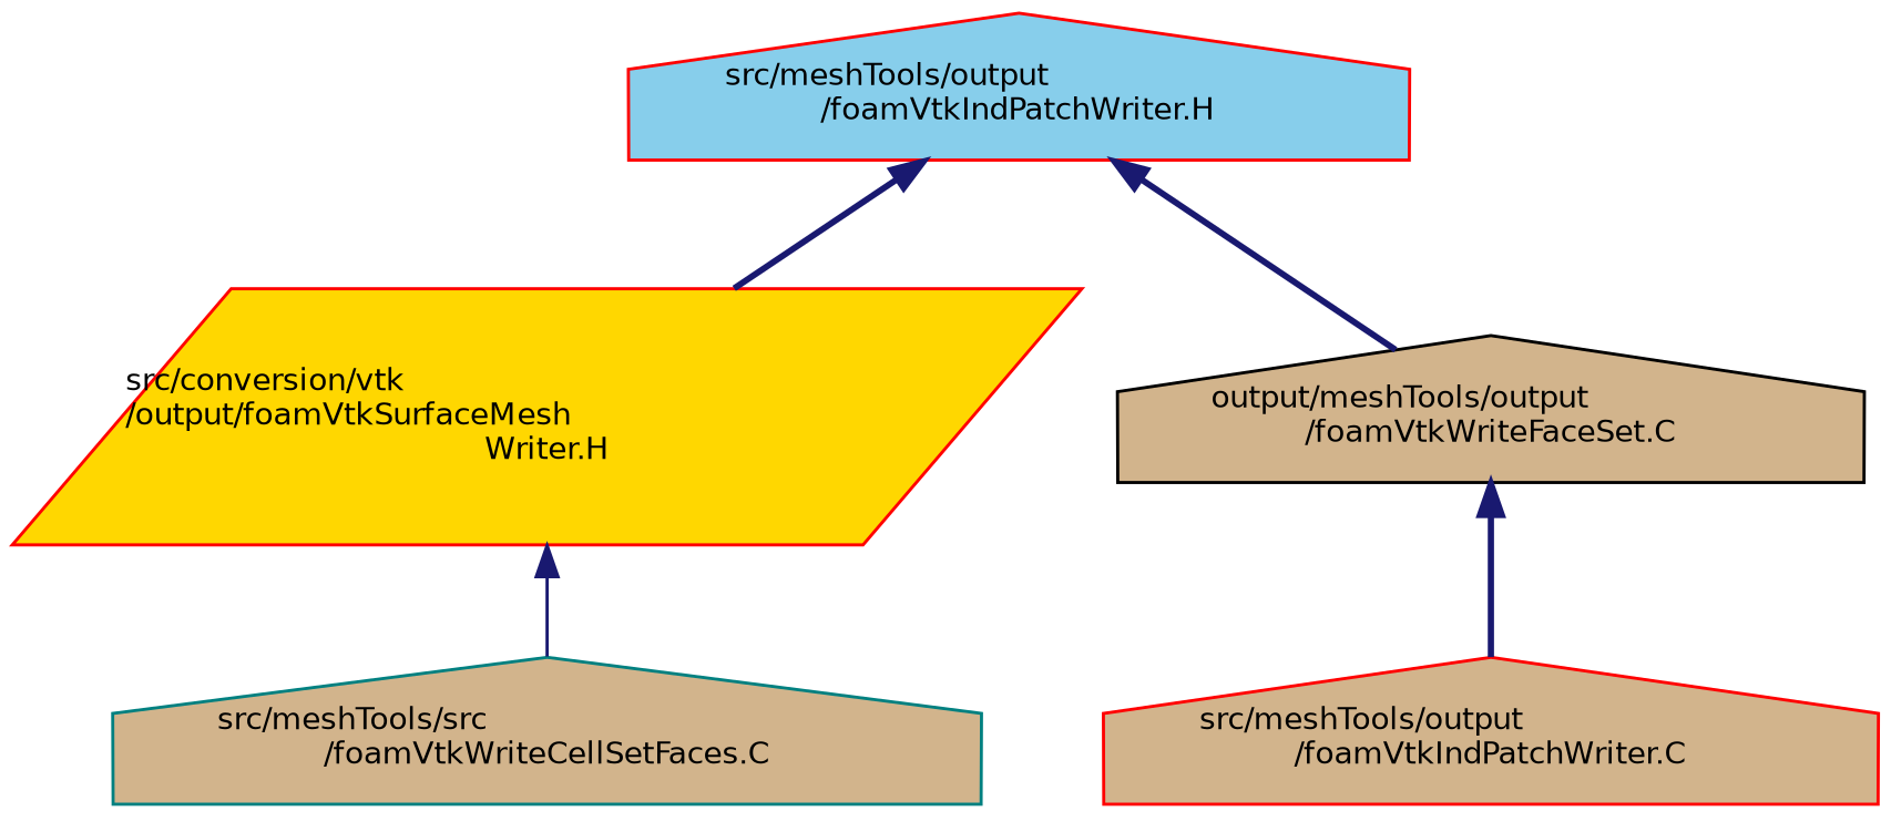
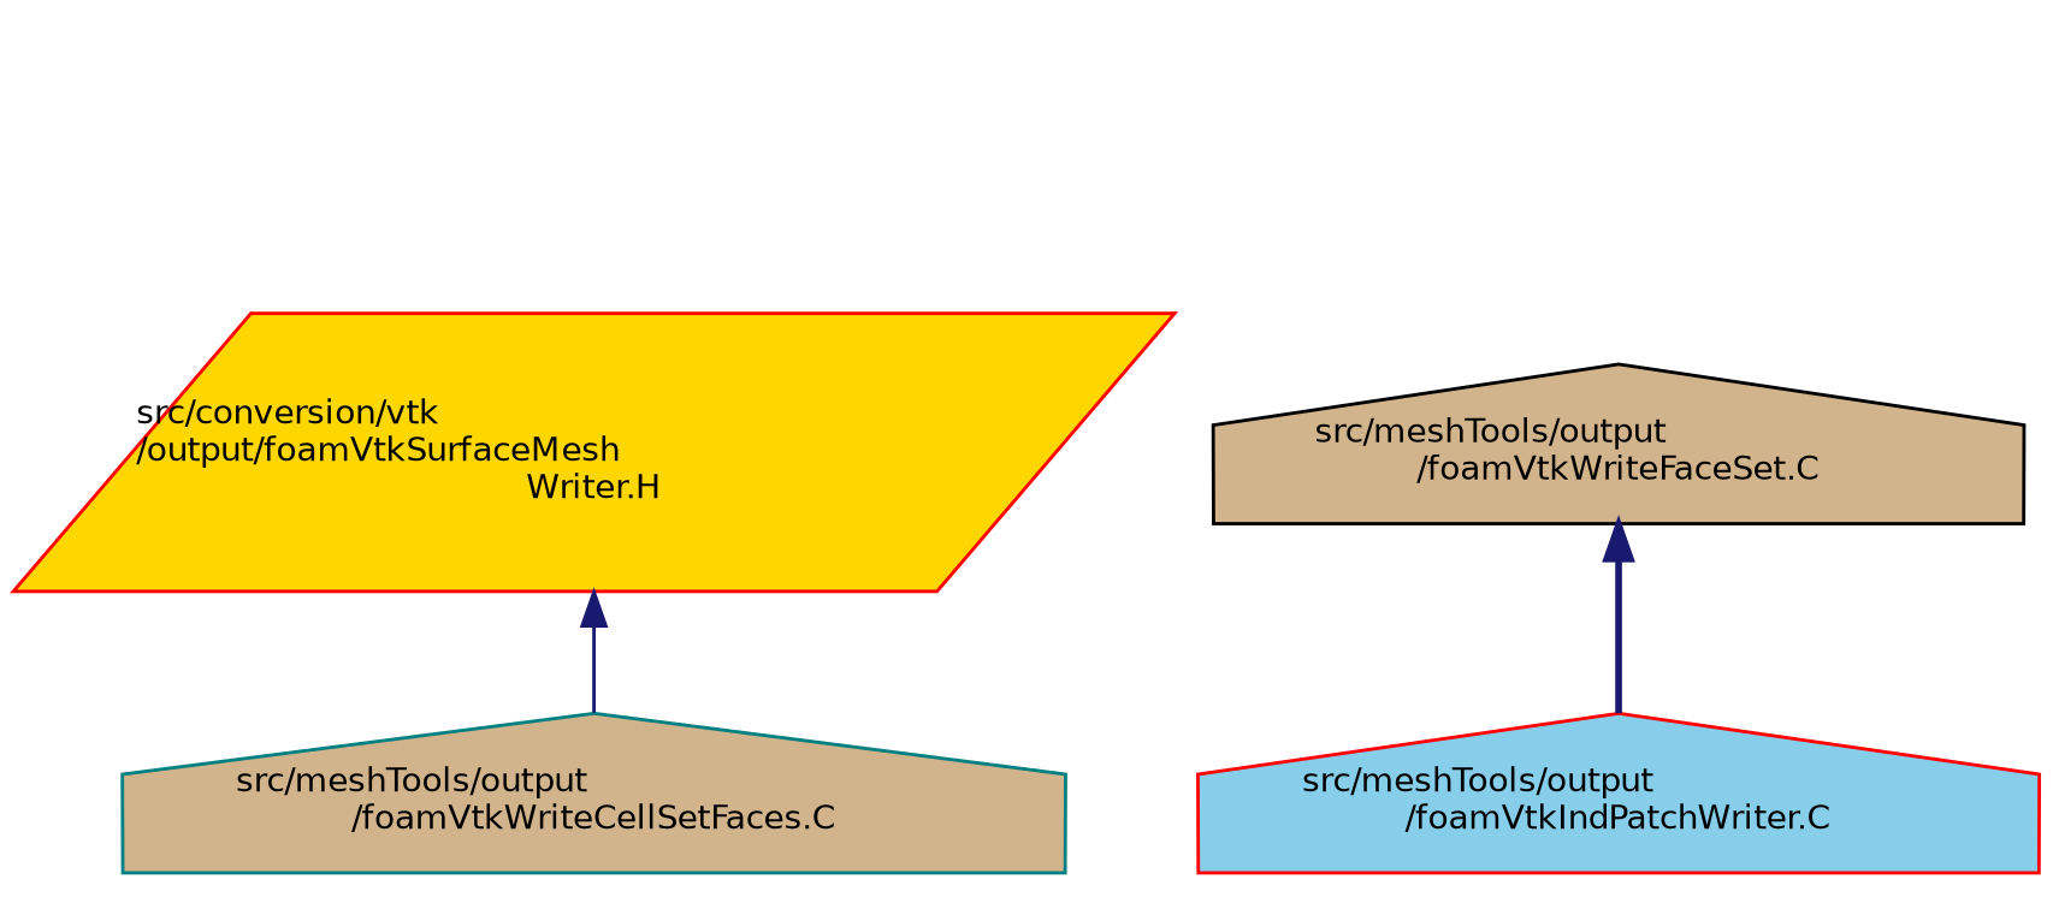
  digraph {
    node [color=red fillcolor=skyblue fontname=Helvetica fontsize=10 shape=house style=filled]
    edge [color=midnightblue dir=back fontname=Helvetica fontsize=10 labelfontname=Helvetica labelfontsize=10 style=bold]
-   n1 [fontcolor=black height=0.2 label="src/meshTools/output\l/foamVtkIndPatchWriter.H" width=0.4]
    n2 [fillcolor=gold height=0.2 label="src/conversion/vtk\l/output/foamVtkSurfaceMesh\lWriter.H" shape=parallelogram width=0.4]
-   n3 [color=black fillcolor=tan height=0.2 label="output/meshTools/output\l/foamVtkWriteFaceSet.C" width=0.4]
-   n4 [color=teal fillcolor=tan height=0.2 label="src/meshTools/src\l/foamVtkWriteCellSetFaces.C" width=0.4]
-   n5 [fillcolor=tan height=0.2 label="src/meshTools/output\l/foamVtkIndPatchWriter.C" width=0.4]
-   n1 -> n2
-   n1 -> n3
+   n3 [color=black fillcolor=tan height=0.2 label="src/meshTools/output\l/foamVtkWriteFaceSet.C" width=0.4]
+   n4 [color=teal fillcolor=tan height=0.2 label="src/meshTools/output\l/foamVtkWriteCellSetFaces.C" width=0.4]
+   n5 [height=0.2 label="src/meshTools/output\l/foamVtkIndPatchWriter.C" width=0.4]
    n2 -> n4 [style=solid]
    n3 -> n5
  }
